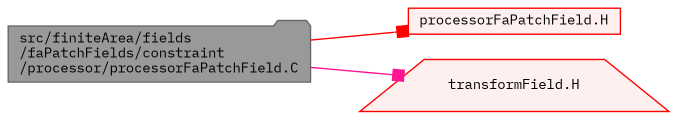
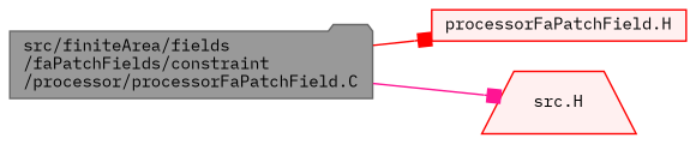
  digraph {
    rankdir=LR
    fontname="IBM Plex Mono"
    node [color=red fillcolor="#FFF0F0" fontname="IBM Plex Mono" fontsize=10 style=filled]
    edge [fontname="IBM Plex Mono" fontsize=10 labelfontname=Helvetica labelfontsize=10 style=solid arrowhead=box]
    n1 [color=gray40 fillcolor=grey60 fontcolor=black height=0.2 label="src/finiteArea/fields\l/faPatchFields/constraint\l/processor/processorFaPatchField.C" shape=folder width=0.4]
    n2 [height=0.2 label="processorFaPatchField.H" shape=box width=0.4]
-   n3 [height=0.2 label="transformField.H" shape=trapezium width=0.4]
+   n3 [height=0.2 label="src.H" shape=trapezium width=0.4]
    n1 -> n2 [color=red]
    n1 -> n3 [color=deeppink]
  }
